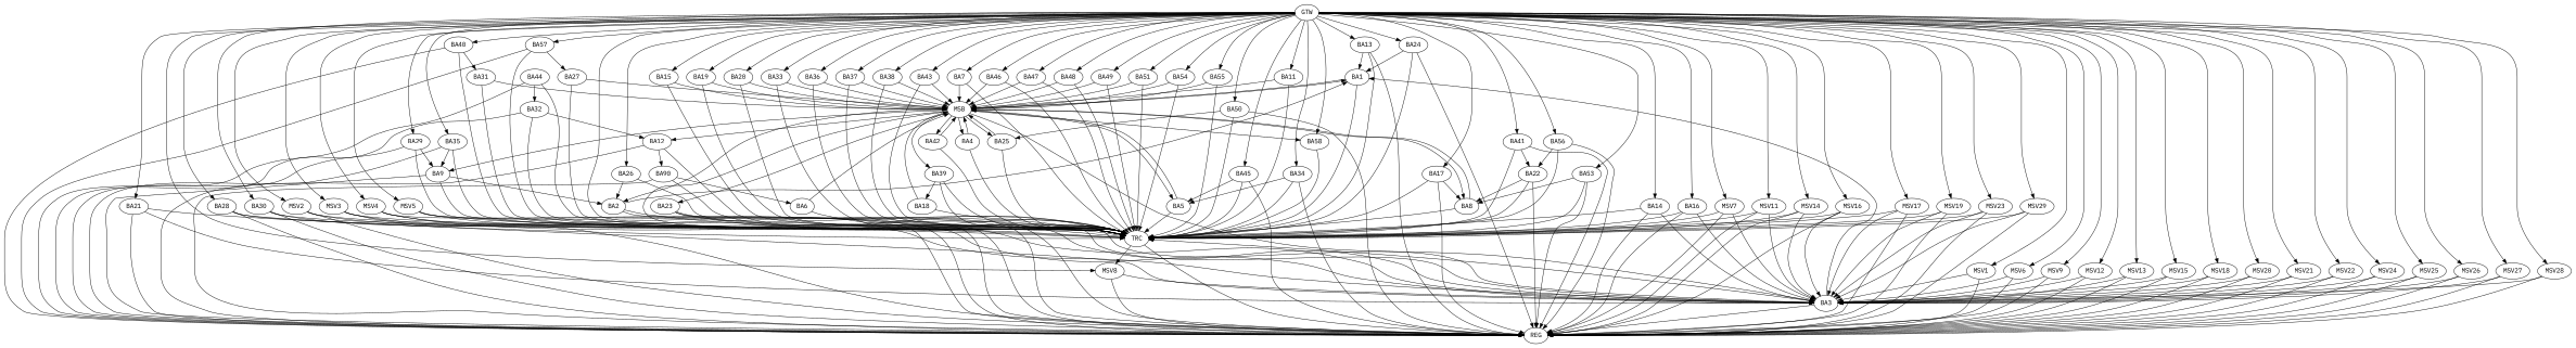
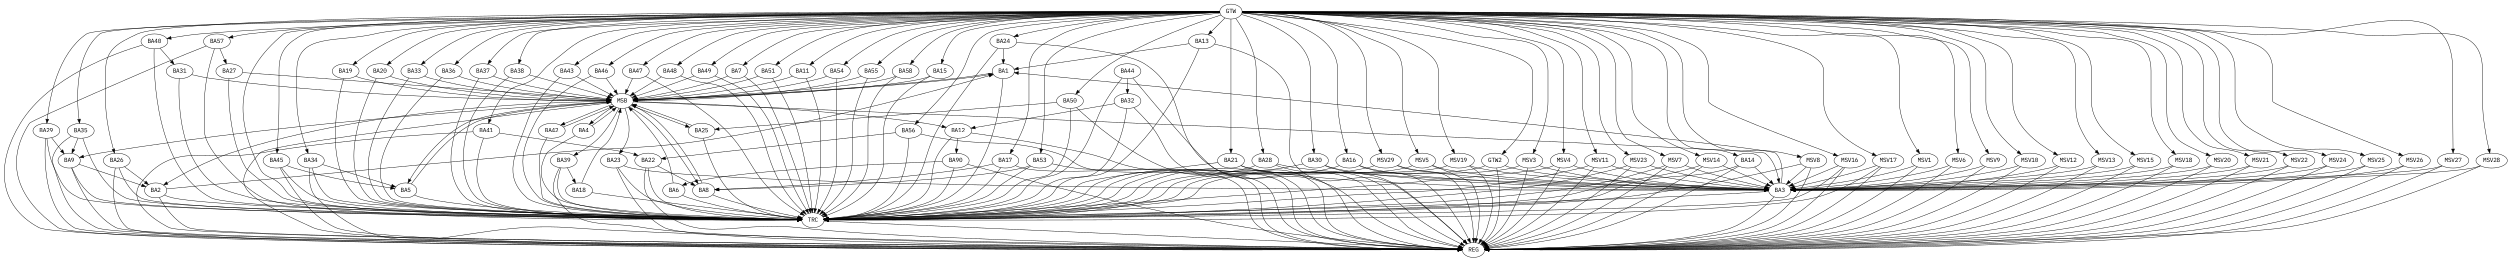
  strict digraph {
    fontname="IBM Plex Mono"
    node [fontname="IBM Plex Mono"]
    edge [fontname="IBM Plex Mono"]
    n1 [label=BA1]
    n2 [label=MSB]
    n3 [label=TRC]
    n4 [label=BA2]
    n5 [label=REG]
    n6 [label=BA3]
    n7 [label=BA4]
    n8 [label=BA5]
    n9 [label=BA8]
    n10 [label=BA9]
    n11 [label=BA12]
    n12 [label=BA23]
    n13 [label=BA25]
    n14 [label=BA39]
    n15 [label=BA42]
    n16 [label=BA6]
    n17 [label=BA7]
    n18 [label=BA90]
    n19 [label=BA11]
    n20 [label=BA13]
    n21 [label=BA14]
    n22 [label=BA15]
    n23 [label=BA16]
    n24 [label=BA17]
    n25 [label=BA18]
    n26 [label=BA19]
    n27 [label=BA20]
    n28 [label=BA21]
    n29 [label=BA22]
    n30 [label=BA24]
    n31 [label=BA26]
    n32 [label=BA27]
    n33 [label=BA28]
    n34 [label=BA29]
    n35 [label=BA30]
    n36 [label=BA31]
    n37 [label=BA32]
    n38 [label=BA33]
    n39 [label=BA34]
    n40 [label=BA35]
    n41 [label=BA36]
    n42 [label=BA37]
    n43 [label=BA38]
    n44 [label=BA40]
    n45 [label=BA41]
    n46 [label=BA43]
    n47 [label=BA44]
    n48 [label=BA45]
    n49 [label=BA46]
    n50 [label=BA47]
    n51 [label=BA48]
    n52 [label=BA49]
    n53 [label=BA50]
    n54 [label=BA51]
    n55 [label=BA53]
    n56 [label=BA54]
    n57 [label=BA55]
    n58 [label=BA56]
    n59 [label=BA57]
    n60 [label=BA58]
    n61 [label=GTW]
    n62 [label=MSV1]
-   n63 [label=MSV2]
+   n63 [label=GTW2]
    n64 [label=MSV3]
    n65 [label=MSV4]
    n66 [label=MSV5]
    n67 [label=MSV6]
    n68 [label=MSV7]
    n69 [label=MSV8]
    n70 [label=MSV9]
+   n71 [label=MSV10]
    n72 [label=MSV11]
    n73 [label=MSV12]
    n74 [label=MSV13]
    n75 [label=MSV14]
    n76 [label=MSV15]
    n77 [label=MSV16]
    n78 [label=MSV17]
    n79 [label=MSV18]
    n80 [label=MSV19]
    n81 [label=MSV20]
    n82 [label=MSV21]
    n83 [label=MSV22]
    n84 [label=MSV23]
    n85 [label=MSV24]
    n86 [label=MSV25]
    n87 [label=MSV26]
    n88 [label=MSV27]
    n89 [label=MSV28]
    n90 [label=MSV29]
    n1 -> n2
    n1 -> n3
    n2 -> n1
    n2 -> n4
    n2 -> n5
    n2 -> n6
    n2 -> n7
    n2 -> n8
    n2 -> n9
    n2 -> n10
    n2 -> n11
    n2 -> n12
    n2 -> n13
    n2 -> n14
    n2 -> n15
    n3 -> n5
    n4 -> n1
    n4 -> n3
    n4 -> n5
    n6 -> n1
    n6 -> n3
    n6 -> n5
    n7 -> n2
    n7 -> n3
    n8 -> n2
    n8 -> n3
    n9 -> n2
    n9 -> n3
    n10 -> n3
    n10 -> n4
    n10 -> n5
    n11 -> n3
    n11 -> n5
    n11 -> n18
    n12 -> n3
    n12 -> n5
    n12 -> n6
    n13 -> n2
    n13 -> n3
    n14 -> n3
    n14 -> n5
    n14 -> n25
    n15 -> n2
    n15 -> n3
    n16 -> n2
    n16 -> n3
    n17 -> n2
    n17 -> n3
    n18 -> n3
    n18 -> n5
    n18 -> n16
    n19 -> n2
    n19 -> n3
    n20 -> n1
    n20 -> n3
    n20 -> n5
    n21 -> n3
    n21 -> n5
    n21 -> n6
    n22 -> n2
    n22 -> n3
    n23 -> n3
    n23 -> n5
    n23 -> n6
    n24 -> n3
    n24 -> n5
    n24 -> n9
    n25 -> n2
    n25 -> n3
    n26 -> n2
    n26 -> n3
    n27 -> n2
    n27 -> n3
    n28 -> n3
    n28 -> n5
    n28 -> n6
    n29 -> n3
    n29 -> n5
    n29 -> n9
    n30 -> n1
    n30 -> n3
    n30 -> n5
    n31 -> n3
    n31 -> n4
+   n31 -> n5
    n32 -> n2
    n32 -> n3
    n33 -> n3
    n33 -> n5
    n33 -> n6
    n34 -> n3
    n34 -> n5
    n34 -> n10
    n35 -> n3
    n35 -> n5
    n35 -> n6
    n36 -> n2
    n36 -> n3
    n37 -> n3
    n37 -> n5
    n37 -> n11
    n38 -> n2
    n38 -> n3
    n39 -> n3
    n39 -> n5
    n39 -> n8
    n40 -> n3
    n40 -> n5
    n40 -> n10
    n41 -> n2
    n41 -> n3
    n42 -> n2
    n42 -> n3
    n43 -> n2
    n43 -> n3
    n44 -> n3
    n44 -> n5
    n44 -> n36
    n45 -> n3
    n45 -> n5
    n45 -> n29
    n46 -> n2
    n46 -> n3
    n47 -> n3
    n47 -> n5
    n47 -> n37
    n48 -> n3
    n48 -> n5
    n48 -> n8
    n49 -> n2
    n49 -> n3
    n50 -> n2
    n50 -> n3
    n51 -> n2
    n51 -> n3
    n52 -> n2
    n52 -> n3
    n53 -> n3
    n53 -> n5
    n53 -> n13
    n54 -> n2
    n54 -> n3
    n55 -> n3
    n55 -> n5
    n55 -> n9
    n56 -> n2
    n56 -> n3
    n57 -> n2
    n57 -> n3
    n58 -> n3
    n58 -> n5
    n58 -> n29
    n59 -> n3
    n59 -> n5
    n59 -> n32
-   n2 -> n60
+   n60 -> n2
    n60 -> n3
    n61 -> n3
    n61 -> n17
    n61 -> n19
    n61 -> n20
    n61 -> n21
    n61 -> n22
    n61 -> n23
    n61 -> n24
    n61 -> n26
    n61 -> n27
    n61 -> n28
    n61 -> n30
    n61 -> n31
    n61 -> n33
    n61 -> n34
    n61 -> n35
    n61 -> n38
    n61 -> n39
    n61 -> n40
    n61 -> n41
    n61 -> n42
    n61 -> n43
    n61 -> n44
    n61 -> n45
    n61 -> n46
    n61 -> n48
    n61 -> n49
    n61 -> n50
    n61 -> n51
    n61 -> n52
    n61 -> n53
    n61 -> n54
    n61 -> n55
    n61 -> n56
    n61 -> n57
    n61 -> n58
    n61 -> n59
    n61 -> n60
    n61 -> n62
    n61 -> n63
    n61 -> n64
    n61 -> n65
    n61 -> n66
    n61 -> n67
    n61 -> n68
    n61 -> n69
    n61 -> n70
+   n61 -> n71
    n61 -> n72
    n61 -> n73
    n61 -> n74
    n61 -> n75
    n61 -> n76
    n61 -> n77
    n61 -> n78
    n61 -> n79
    n61 -> n80
    n61 -> n81
    n61 -> n82
    n61 -> n83
    n61 -> n84
    n61 -> n85
    n61 -> n86
    n61 -> n87
    n61 -> n88
    n61 -> n89
    n61 -> n90
    n62 -> n5
    n62 -> n6
    n63 -> n3
    n63 -> n5
    n63 -> n6
    n64 -> n3
    n64 -> n5
    n64 -> n6
    n65 -> n3
    n65 -> n5
    n65 -> n6
    n66 -> n3
    n66 -> n5
    n66 -> n6
    n67 -> n5
    n67 -> n6
    n68 -> n3
    n68 -> n5
    n68 -> n6
-   n3 -> n69
+   n69 -> n3
    n69 -> n5
    n69 -> n6
    n70 -> n5
    n70 -> n6
+   n71 -> n5
+   n71 -> n6
    n72 -> n3
    n72 -> n5
    n72 -> n6
    n73 -> n5
    n73 -> n6
    n74 -> n5
    n74 -> n6
    n75 -> n3
    n75 -> n5
    n75 -> n6
    n76 -> n5
    n76 -> n6
    n77 -> n3
    n77 -> n5
    n77 -> n6
    n78 -> n3
    n78 -> n5
    n78 -> n6
    n79 -> n5
    n79 -> n6
    n80 -> n3
    n80 -> n5
    n80 -> n6
    n81 -> n5
    n81 -> n6
    n82 -> n5
    n82 -> n6
    n83 -> n5
    n83 -> n6
    n84 -> n3
    n84 -> n5
    n84 -> n6
    n85 -> n5
    n85 -> n6
    n86 -> n5
    n86 -> n6
    n87 -> n5
    n87 -> n6
    n88 -> n5
    n88 -> n6
    n89 -> n5
    n89 -> n6
    n90 -> n3
    n90 -> n5
    n90 -> n6
  }
